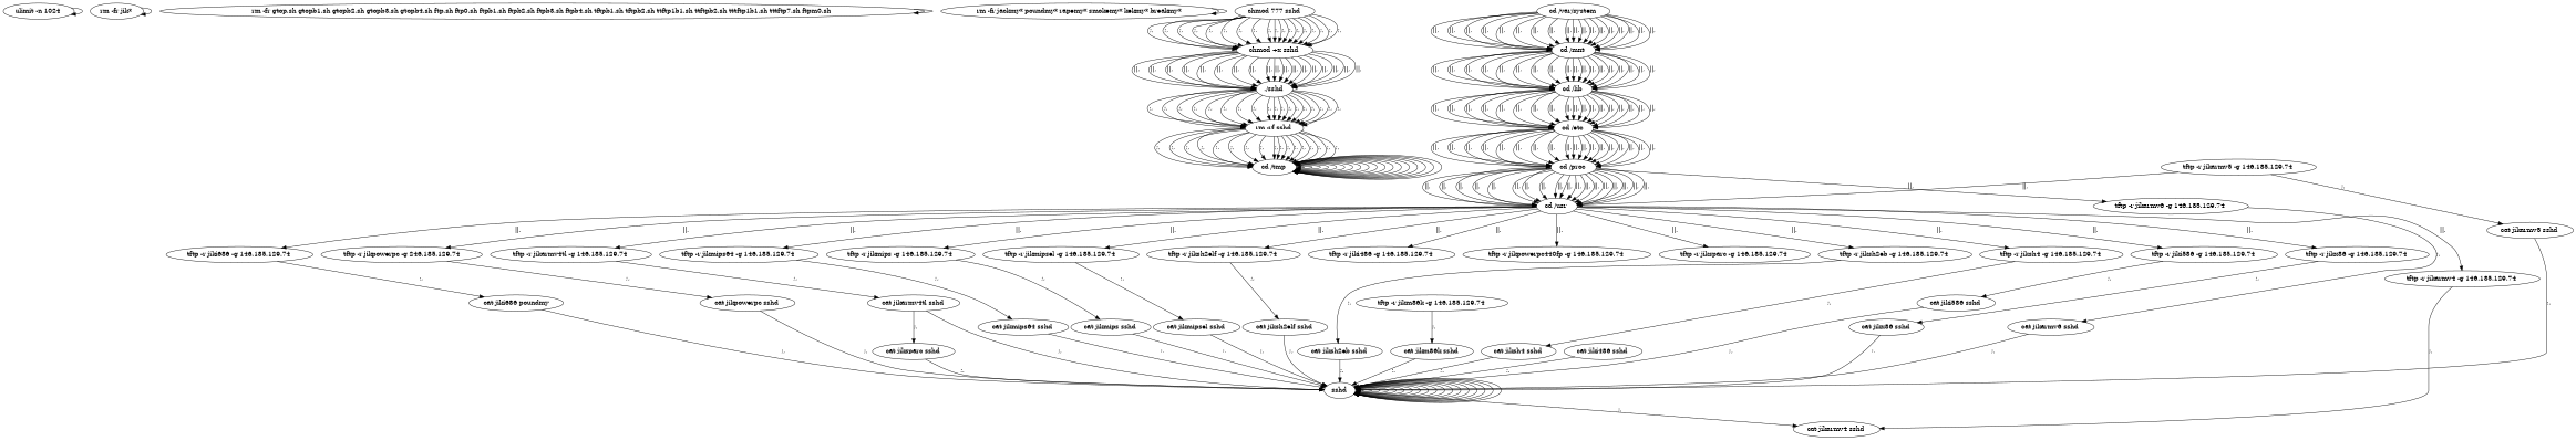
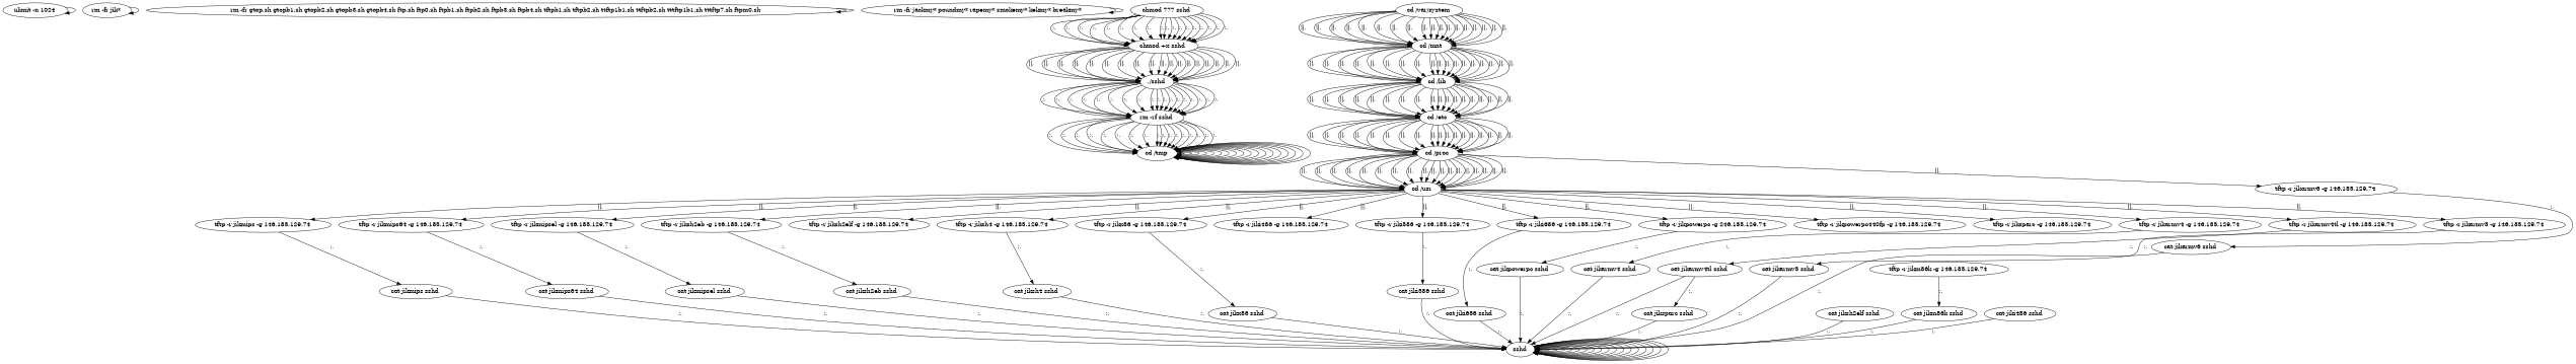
  digraph {
    n1 [label="ulimit -n 1024 "]
    n2 [label="rm -fr jik* "]
    n3 [label="rm -fr gtop.sh gtopb1.sh gtopb2.sh gtopb3.sh gtopb4.sh ftp.sh ftp0.sh ftpb1.sh ftpb2.sh ftpb3.sh ftpb4.sh tftpb1.sh tftpb2.sh ttftp1b1.sh ttftpb2.sh tttftp1b1.sh tttftp7.sh ftpm0.sh "]
    n4 [label="rm -fr jackmy* poundmy* rapemy* smokemy* kekmy* breakmy* "]
    n5 [label="cd /tmp "]
    n6 [label="cd /var/system "]
    n7 [label="cd /mnt "]
    n8 [label="cd /lib "]
    n9 [label="cd /etc "]
    n10 [label="cd /proc "]
    n11 [label="cd /usr "]
    n12 [label="tftp -r jikarmv6 -g 146.185.129.74 "]
    n13 [label="tftp -r jikmips -g 146.185.129.74 "]
    n14 [label="tftp -r jikmips64 -g 146.185.129.74 "]
    n15 [label="tftp -r jikmipsel -g 146.185.129.74 "]
    n16 [label="tftp -r jiksh2eb -g 146.185.129.74 "]
    n17 [label="tftp -r jiksh2elf -g 146.185.129.74 "]
    n18 [label="tftp -r jiksh4 -g 146.185.129.74 "]
    n19 [label="tftp -r jikx86 -g 146.185.129.74 "]
    n20 [label="tftp -r jiki486 -g 146.185.129.74 "]
    n21 [label="tftp -r jiki586 -g 146.185.129.74 "]
    n22 [label="tftp -r jiki686 -g 146.185.129.74 "]
    n23 [label="tftp -r jikpowerpc -g 246.185.129.74"]
    n24 [label="tftp -r jikpowerpc440fp -g 146.185.129.74 "]
    n25 [label="tftp -r jiksparc -g 146.185.129.74 "]
    n26 [label="tftp -r jikarmv4 -g 146.185.129.74 "]
    n27 [label="tftp -r jikarmv4tl -g 146.185.129.74 "]
    n28 [label="tftp -r jikarmv5 -g 146.185.129.74 "]
    n29 [label="cat jikmips sshd "]
    n30 [label="cat jikmips64 sshd "]
    n31 [label="cat jikmipsel sshd "]
    n32 [label="cat jiksh2eb sshd "]
    n33 [label="cat jiksh2elf sshd "]
    n34 [label="cat jiksh4 sshd "]
    n35 [label="cat jikx86 sshd "]
    n36 [label="cat jiki586 sshd "]
-   n37 [label="cat jiki686 poundmy"]
+   n37 [label="cat jiki686 sshd "]
    n38 [label="cat jikpowerpc sshd "]
    n39 [label="tftp -r jikm86k -g 146.185.129.74 "]
    n40 [label="cat jikm86k sshd "]
    n41 [label="cat jikarmv4 sshd "]
    n42 [label="cat jikarmv4tl sshd "]
    n43 [label="cat jikarmv5 sshd "]
    n44 [label="cat jikarmv6 sshd "]
    n45 [label="sshd "]
    n46 [label="chmod 777 sshd "]
    n47 [label="chmod +x sshd "]
    n48 [label="./sshd "]
    n49 [label="rm -rf sshd "]
    n50 [label="cat jiki486 sshd "]
    n51 [label="cat jiksparc sshd "]
    n1 -> n1
    n2 -> n2
    n3 -> n3
    n4 -> n4
    n5 -> n5
    n5 -> n5
    n5 -> n5
    n5 -> n5
    n5 -> n5
    n5 -> n5
    n5 -> n5
    n5 -> n5
    n5 -> n5
    n5 -> n5
    n5 -> n5
    n5 -> n5
    n5 -> n5
    n5 -> n5
    n5 -> n5
    n5 -> n5
    n5 -> n5
    n5 -> n5
    n6 -> n7 [label="||,"]
    n6 -> n7 [label="||,"]
    n6 -> n7 [label="||,"]
    n6 -> n7 [label="||,"]
    n6 -> n7 [label="||,"]
    n6 -> n7 [label="||,"]
    n6 -> n7 [label="||,"]
    n6 -> n7 [label="||,"]
    n6 -> n7 [label="||,"]
    n6 -> n7 [label="||,"]
    n6 -> n7 [label="||,"]
    n6 -> n7 [label="||,"]
    n6 -> n7 [label="||,"]
    n6 -> n7 [label="||,"]
    n6 -> n7 [label="||,"]
    n6 -> n7 [label="||,"]
    n6 -> n7 [label="||,"]
    n6 -> n7 [label="||,"]
    n7 -> n8 [label="||,"]
    n7 -> n8 [label="||,"]
    n7 -> n8 [label="||,"]
    n7 -> n8 [label="||,"]
    n7 -> n8 [label="||,"]
    n7 -> n8 [label="||,"]
    n7 -> n8 [label="||,"]
    n7 -> n8 [label="||,"]
    n7 -> n8 [label="||,"]
    n7 -> n8 [label="||,"]
    n7 -> n8 [label="||,"]
    n7 -> n8 [label="||,"]
    n7 -> n8 [label="||,"]
    n7 -> n8 [label="||,"]
    n7 -> n8 [label="||,"]
    n7 -> n8 [label="||,"]
    n7 -> n8 [label="||,"]
    n7 -> n8 [label="||,"]
    n8 -> n9 [label="||,"]
    n8 -> n9 [label="||,"]
    n8 -> n9 [label="||,"]
    n8 -> n9 [label="||,"]
    n8 -> n9 [label="||,"]
    n8 -> n9 [label="||,"]
    n8 -> n9 [label="||,"]
    n8 -> n9 [label="||,"]
    n8 -> n9 [label="||,"]
    n8 -> n9 [label="||,"]
    n8 -> n9 [label="||,"]
    n8 -> n9 [label="||,"]
    n8 -> n9 [label="||,"]
    n8 -> n9 [label="||,"]
    n8 -> n9 [label="||,"]
    n8 -> n9 [label="||,"]
    n8 -> n9 [label="||,"]
    n8 -> n9 [label="||,"]
    n9 -> n10 [label="||,"]
    n9 -> n10 [label="||,"]
    n9 -> n10 [label="||,"]
    n9 -> n10 [label="||,"]
    n9 -> n10 [label="||,"]
    n9 -> n10 [label="||,"]
    n9 -> n10 [label="||,"]
    n9 -> n10 [label="||,"]
    n9 -> n10 [label="||,"]
    n9 -> n10 [label="||,"]
    n9 -> n10 [label="||,"]
    n9 -> n10 [label="||,"]
    n9 -> n10 [label="||,"]
    n9 -> n10 [label="||,"]
    n9 -> n10 [label="||,"]
    n9 -> n10 [label="||,"]
    n9 -> n10 [label="||,"]
    n9 -> n10 [label="||,"]
    n10 -> n11 [label="||,"]
    n10 -> n11 [label="||,"]
    n10 -> n11 [label="||,"]
    n10 -> n11 [label="||,"]
    n10 -> n11 [label="||,"]
    n10 -> n11 [label="||,"]
    n10 -> n11 [label="||,"]
    n10 -> n11 [label="||,"]
    n10 -> n11 [label="||,"]
    n10 -> n11 [label="||,"]
    n10 -> n11 [label="||,"]
    n10 -> n11 [label="||,"]
    n10 -> n11 [label="||,"]
    n10 -> n11 [label="||,"]
    n10 -> n11 [label="||,"]
    n10 -> n11 [label="||,"]
    n10 -> n11 [label="||,"]
    n10 -> n11 [label="||,"]
    n10 -> n12 [label="||,"]
    n11 -> n13 [label="||,"]
    n11 -> n14 [label="||,"]
    n11 -> n15 [label="||,"]
    n11 -> n16 [label="||,"]
    n11 -> n17 [label="||,"]
    n11 -> n18 [label="||,"]
    n11 -> n19 [label="||,"]
    n11 -> n20 [label="||,"]
    n11 -> n21 [label="||,"]
    n11 -> n22 [label="||,"]
    n11 -> n23 [label="||,"]
    n11 -> n24 [label="||,"]
    n11 -> n25 [label="||,"]
    n11 -> n26 [label="||,"]
    n11 -> n27 [label="||,"]
-   n28 -> n11 [label="||,"]
+   n11 -> n28 [label="||,"]
    n12 -> n44 [label=";,"]
    n13 -> n29 [label=";,"]
    n14 -> n30 [label=";,"]
    n15 -> n31 [label=";,"]
    n16 -> n32 [label=";,"]
-   n17 -> n33 [label=";,"]
    n18 -> n34 [label=";,"]
    n19 -> n35 [label=";,"]
    n21 -> n36 [label=";,"]
    n22 -> n37 [label=";,"]
    n23 -> n38 [label=";,"]
    n26 -> n41 [label=";,"]
    n27 -> n42 [label=";,"]
    n28 -> n43 [label=";,"]
    n29 -> n45 [label=";,"]
    n30 -> n45 [label=";,"]
    n31 -> n45 [label=";,"]
    n32 -> n45 [label=";,"]
    n33 -> n45 [label=";,"]
    n34 -> n45 [label=";,"]
    n35 -> n45 [label=";,"]
    n36 -> n45 [label=";,"]
    n37 -> n45 [label=";,"]
    n38 -> n45 [label=";,"]
    n39 -> n40 [label=";,"]
    n40 -> n45 [label=";,"]
-   n45 -> n41 [label=";,"]
+   n41 -> n45 [label=";,"]
    n42 -> n45 [label=";,"]
    n42 -> n51 [label=";,"]
    n43 -> n45 [label=";,"]
    n44 -> n45 [label=";,"]
    n45 -> n45
    n45 -> n45
    n45 -> n45
    n45 -> n45
    n45 -> n45
    n45 -> n45
    n45 -> n45
    n45 -> n45
    n45 -> n45
    n45 -> n45
    n45 -> n45
    n45 -> n45
    n45 -> n45
    n45 -> n45
    n45 -> n45
    n45 -> n45
    n45 -> n45
    n45 -> n45
    n46 -> n47 [label=";,"]
    n46 -> n47 [label=";,"]
    n46 -> n47 [label=";,"]
    n46 -> n47 [label=";,"]
    n46 -> n47 [label=";,"]
    n46 -> n47 [label=";,"]
    n46 -> n47 [label=";,"]
    n46 -> n47 [label=";,"]
    n46 -> n47 [label=";,"]
    n46 -> n47 [label=";,"]
    n46 -> n47 [label=";,"]
    n46 -> n47 [label=";,"]
    n46 -> n47 [label=";,"]
    n46 -> n47 [label=";,"]
    n46 -> n47 [label=";,"]
    n46 -> n47 [label=";,"]
    n46 -> n47 [label=";,"]
    n46 -> n47 [label=";,"]
    n47 -> n48 [label="||,"]
    n47 -> n48 [label="||,"]
    n47 -> n48 [label="||,"]
    n47 -> n48 [label="||,"]
    n47 -> n48 [label="||,"]
    n47 -> n48 [label="||,"]
    n47 -> n48 [label="||,"]
    n47 -> n48 [label="||,"]
    n47 -> n48 [label="||,"]
    n47 -> n48 [label="||,"]
    n47 -> n48 [label="||,"]
    n47 -> n48 [label="||,"]
    n47 -> n48 [label="||,"]
    n47 -> n48 [label="||,"]
    n47 -> n48 [label="||,"]
    n47 -> n48 [label="||,"]
    n47 -> n48 [label="||,"]
    n47 -> n48 [label="||,"]
    n48 -> n49 [label=";,"]
    n48 -> n49 [label=";,"]
    n48 -> n49 [label=";,"]
    n48 -> n49 [label=";,"]
    n48 -> n49 [label=";,"]
    n48 -> n49 [label=";,"]
    n48 -> n49 [label=";,"]
    n48 -> n49 [label=";,"]
    n48 -> n49 [label=";,"]
    n48 -> n49 [label=";,"]
    n48 -> n49 [label=";,"]
    n48 -> n49 [label=";,"]
    n48 -> n49 [label=";,"]
    n48 -> n49 [label=";,"]
    n48 -> n49 [label=";,"]
    n48 -> n49 [label=";,"]
    n48 -> n49 [label=";,"]
    n48 -> n49 [label=";,"]
    n49 -> n5 [label=";,"]
    n49 -> n5 [label=";,"]
    n49 -> n5 [label=";,"]
    n49 -> n5 [label=";,"]
    n49 -> n5 [label=";,"]
    n49 -> n5 [label=";,"]
    n49 -> n5 [label=";,"]
    n49 -> n5 [label=";,"]
    n49 -> n5 [label=";,"]
    n49 -> n5 [label=";,"]
    n49 -> n5 [label=";,"]
    n49 -> n5 [label=";,"]
    n49 -> n5 [label=";,"]
    n49 -> n5 [label=";,"]
    n49 -> n5 [label=";,"]
    n49 -> n5 [label=";,"]
    n49 -> n5 [label=";,"]
    n50 -> n45 [label=";,"]
    n51 -> n45 [label=";,"]
  }
